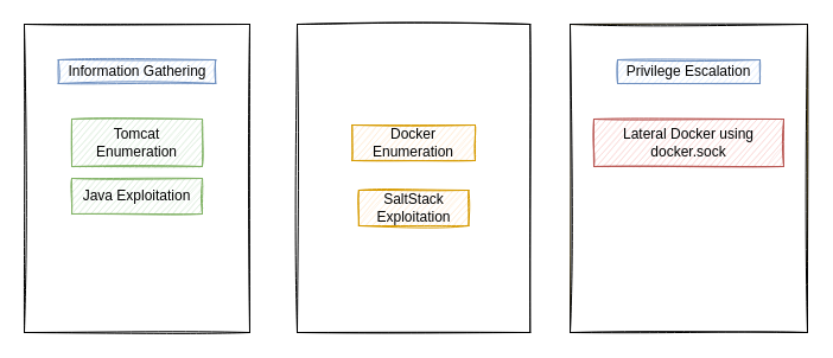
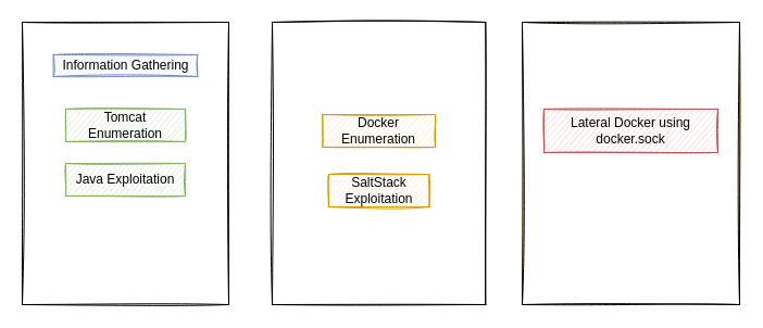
  <mxCell id="0" />
  <mxCell id="1" parent="0" />
  <mxCell id="2" value="" style="group;fillColor=#fff2cc;strokeColor=#d6b656;container=0;" parent="1" vertex="1" connectable="0"><mxGeometry x="480" y="20" width="200" height="260" as="geometry" /></mxCell>
  <mxCell id="3" value="" style="rounded=0;whiteSpace=wrap;html=1;sketch=1;strokeColor=#000000;" parent="1" vertex="1"><mxGeometry x="480" y="20" width="200" height="260" as="geometry" /></mxCell>
- <mxCell id="4" value="Privilege Escalation" style="text;html=1;fillColor=#dae8fc;align=center;verticalAlign=middle;whiteSpace=wrap;rounded=0;sketch=1;strokeColor=#6c8ebf;" parent="1" vertex="1"><mxGeometry x="520" y="50" width="120" height="20" as="geometry" /></mxCell>
  <mxCell id="5" value="Lateral Docker using docker.sock" style="text;html=1;fillColor=#f8cecc;align=center;verticalAlign=middle;whiteSpace=wrap;rounded=0;sketch=1;strokeColor=#b85450;" parent="1" vertex="1"><mxGeometry x="500" y="100" width="160" height="40" as="geometry" /></mxCell>
  <mxCell id="6" value="" style="group" parent="1" vertex="1" connectable="0"><mxGeometry x="250" y="20" width="196.25" height="260" as="geometry" /></mxCell>
  <mxCell id="7" value="" style="rounded=0;whiteSpace=wrap;html=1;sketch=1;strokeColor=#000000;" parent="6" vertex="1"><mxGeometry width="196.25" height="260" as="geometry" /></mxCell>
  <mxCell id="8" value="Docker Enumeration" style="text;html=1;fillColor=#ffe6cc;align=center;verticalAlign=middle;whiteSpace=wrap;rounded=0;sketch=1;strokeColor=#d79b00;" parent="6" vertex="1"><mxGeometry x="46.25" y="85" width="103.75" height="30" as="geometry" /></mxCell>
  <mxCell id="9" value="SaltStack Exploitation" style="text;html=1;fillColor=#ffe6cc;align=center;verticalAlign=middle;whiteSpace=wrap;rounded=0;sketch=1;strokeColor=#d79b00;" parent="6" vertex="1"><mxGeometry x="51.88" y="140" width="92.5" height="30" as="geometry" /></mxCell>
  <mxCell id="10" value="" style="rounded=0;whiteSpace=wrap;html=1;sketch=1;strokeColor=#000000;" parent="1" vertex="1"><mxGeometry x="20" y="20" width="190" height="260" as="geometry" /></mxCell>
  <mxCell id="11" value="Java Exploitation" style="text;html=1;fillColor=#d5e8d4;align=center;verticalAlign=middle;whiteSpace=wrap;rounded=0;sketch=1;strokeColor=#82b366;" parent="1" vertex="1"><mxGeometry x="60" y="150" width="110" height="30" as="geometry" /></mxCell>
  <mxCell id="12" style="edgeStyle=orthogonalEdgeStyle;rounded=0;orthogonalLoop=1;jettySize=auto;html=1;exitX=0.5;exitY=1;exitDx=0;exitDy=0;" parent="1" source="11" target="11" edge="1"><mxGeometry relative="1" as="geometry" /></mxCell>
  <mxCell id="13" value="Information Gathering" style="text;html=1;fillColor=#dae8fc;align=center;verticalAlign=middle;whiteSpace=wrap;rounded=0;sketch=1;strokeColor=#6c8ebf;" parent="1" vertex="1"><mxGeometry x="48.75" y="50" width="132.5" height="20" as="geometry" /></mxCell>
- <mxCell id="14" value="Tomcat Enumeration" style="text;html=1;fillColor=#d5e8d4;align=center;verticalAlign=middle;whiteSpace=wrap;rounded=0;sketch=1;strokeColor=#82b366;" vertex="1" parent="1"><mxGeometry x="60" y="100" width="110" height="40" as="geometry" /></mxCell>
+ <mxCell id="14" value="Tomcat Enumeration" style="text;html=1;fillColor=#d5e8d4;align=center;verticalAlign=middle;whiteSpace=wrap;rounded=0;sketch=1;strokeColor=#82b366;" vertex="1" parent="1"><mxGeometry x="60" y="100" width="110" height="30" as="geometry" /></mxCell>
